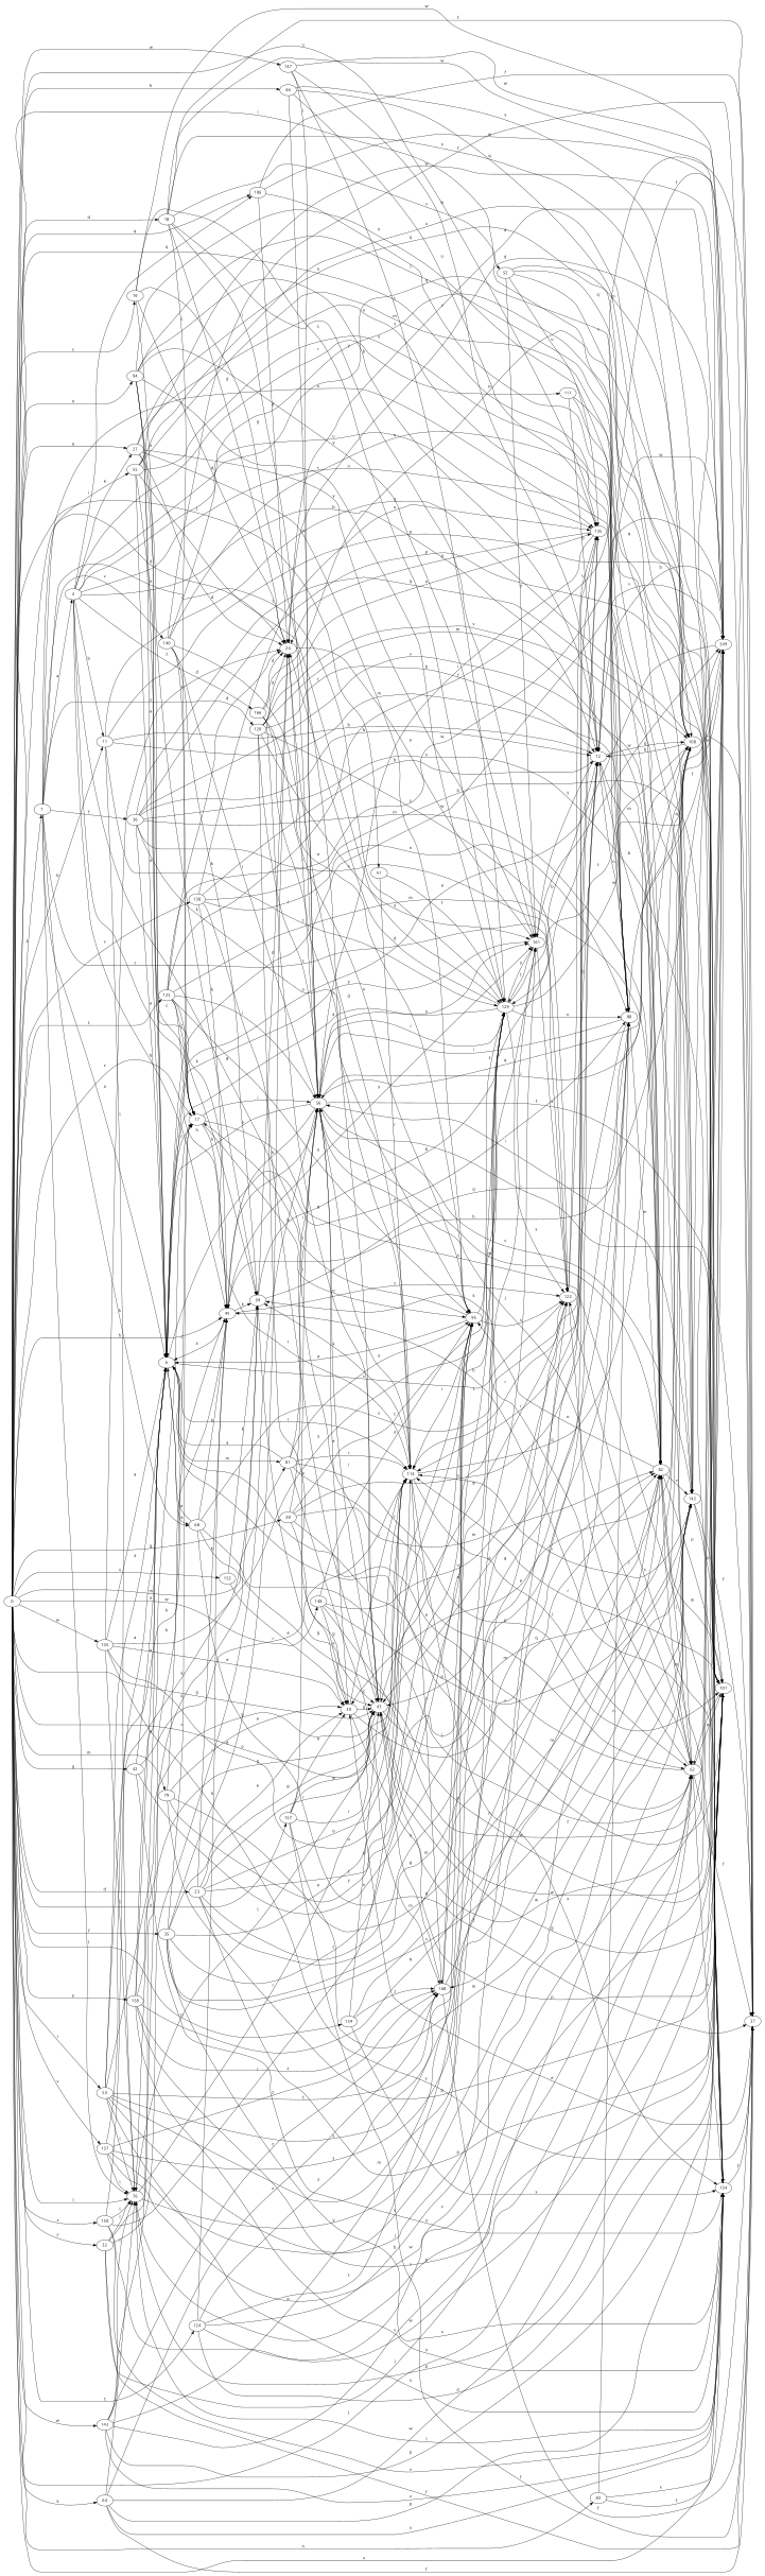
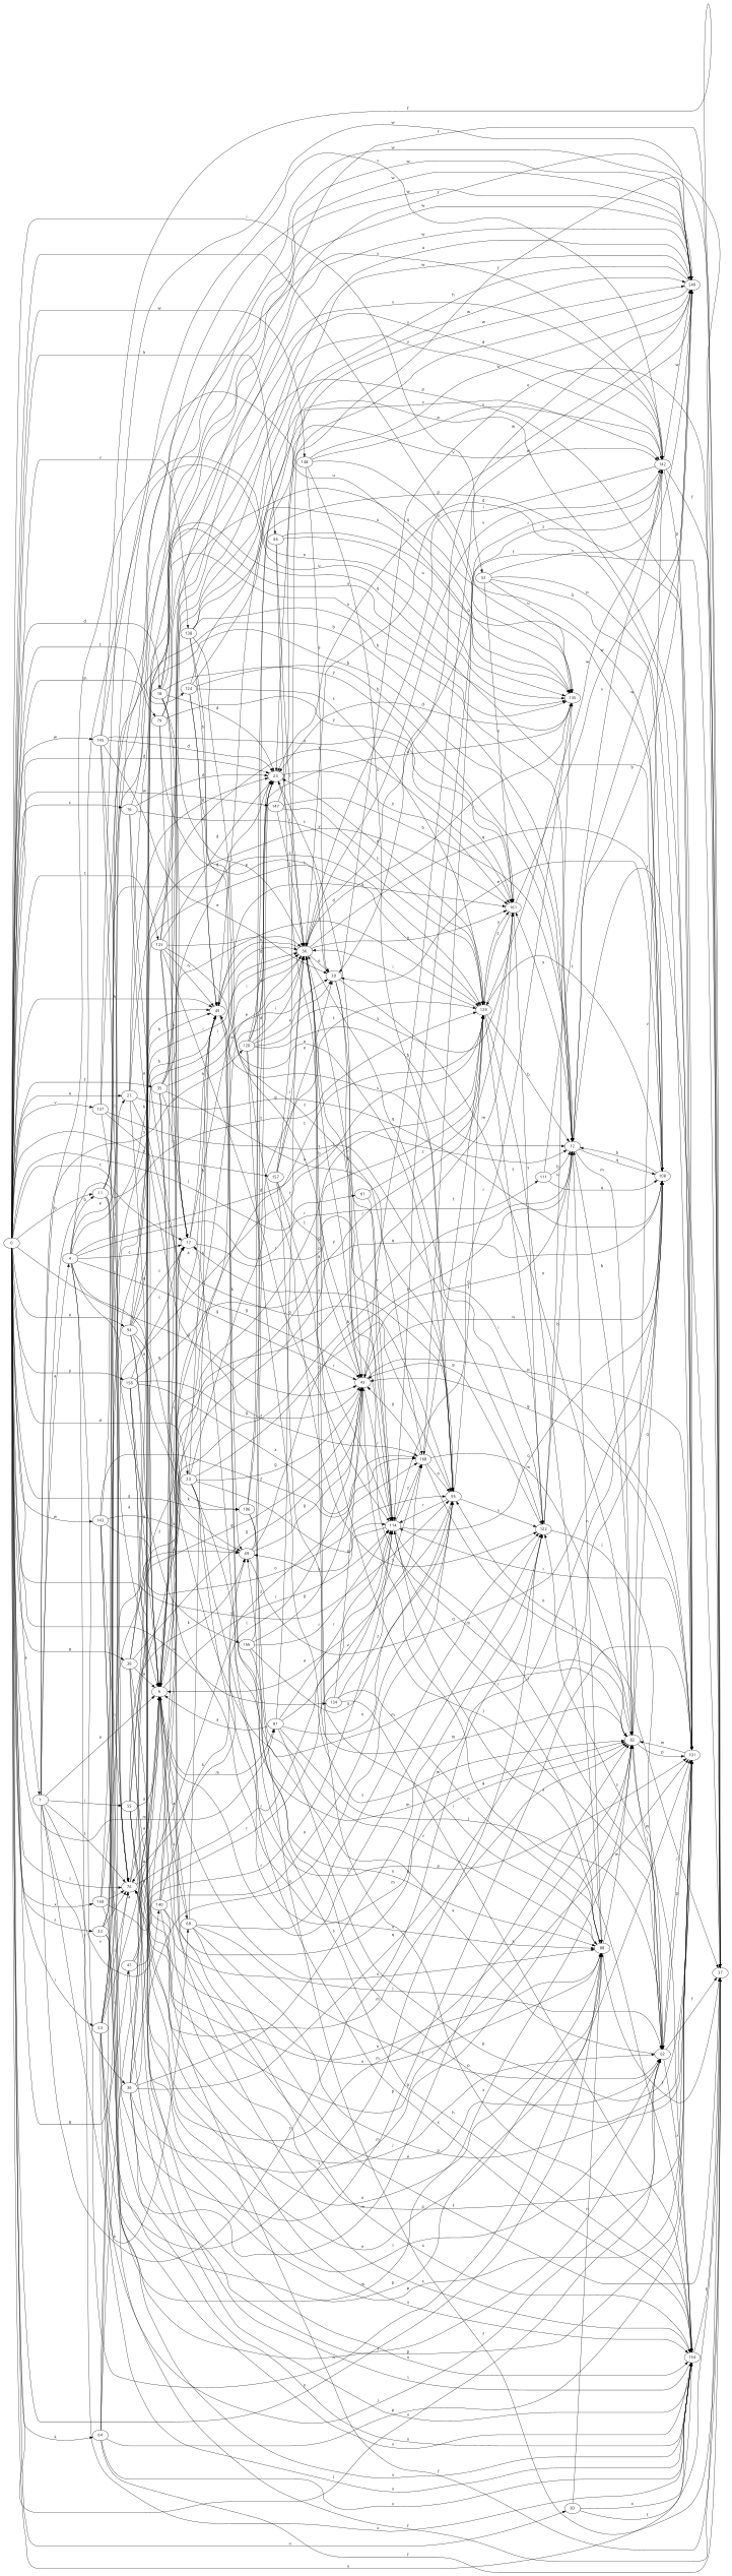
  strict digraph {
    fontname=Ubuntu
    rankdir=LR
    node [fontname=Ubuntu]
    edge [fontname=Ubuntu]
    0
    1
    11
    16
    17
    18
    23
    24
    27
    32
    35
    38
    42
    43
    46
    49
    52
    53
    61
    62
    64
    76
    79
    81
    83
    88
    94
    95
    106
    124
    125
    134
    135
    137
    138
    143
    145
    147
    148
    150
-   152
    154
    157
    158
    4
    6
    36
    55
    68
    120
    122
    129
    140
    12
    101
    82
    108
    n58 [label=549]
    56
    161
    37
    142
    114
    30
    69
    168
    111
    166
    0 -> 1 [label=a]
    0 -> 11 [label=b]
    0 -> 16 [label=c]
    0 -> 17 [label=c]
    0 -> 18 [label=d]
    0 -> 23 [label=d]
    0 -> 24 [label=d]
    0 -> 27 [label=e]
    0 -> 32 [label=f]
    0 -> 35 [label=f]
    0 -> 38 [label=g]
    0 -> 42 [label=g]
    0 -> 43 [label=g]
    0 -> 46 [label=h]
    0 -> 49 [label=h]
    0 -> 52 [label=i]
    0 -> 53 [label=i]
    0 -> 61 [label=j]
    0 -> 62 [label=j]
    0 -> 64 [label=k]
    0 -> 76 [label=l]
    0 -> 79 [label=m]
    0 -> 81 [label=m]
    0 -> 83 [label=n]
    0 -> 88 [label=n]
    0 -> 94 [label=o]
    0 -> 95 [label=o]
    0 -> 106 [label=q]
    0 -> 124 [label=t]
    0 -> 125 [label=t]
    0 -> 134 [label=u]
    0 -> 135 [label=u]
    0 -> 137 [label=v]
    0 -> 138 [label=v]
    0 -> 143 [label=w]
    0 -> 145 [label=w]
    0 -> 147 [label=w]
    0 -> 148 [label=w]
    0 -> 150 [label=x]
-   0 -> 152 [label=x]
    0 -> 154 [label=x]
    0 -> 157 [label=y]
    0 -> 158 [label=y]
    1 -> 76 [label=l]
    1 -> 135 [label=u]
    1 -> 4 [label=a]
    1 -> 6 [label=a]
    1 -> 36 [label=f]
    1 -> 55 [label=i]
    1 -> 68 [label=k]
    1 -> 120 [label=s]
    1 -> 122 [label=s]
    1 -> 129 [label=t]
    1 -> 140 [label=v]
    11 -> 76 [label=l]
    11 -> 129 [label=t]
    11 -> 12 [label=b]
    11 -> 101 [label=p]
    11 -> 82 [label=m]
    11 -> 108 [label=q]
    16 -> 24 [label=d]
    16 -> 43 [label=g]
    16 -> 6 [label=a]
    16 -> 129 [label=t]
    16 -> n58 [label=w]
    17 -> 49 [label=h]
    17 -> 95 [label=o]
    17 -> 154 [label=x]
    17 -> 56 [label=i]
    18 -> 17 [label=c]
    18 -> 24 [label=d]
    18 -> 154 [label=x]
    18 -> n58 [label=w]
    18 -> 56 [label=i]
    18 -> 161 [label=y]
    18 -> 37 [label=f]
    18 -> 142 [label=v]
    23 -> 43 [label=g]
    23 -> 49 [label=h]
    23 -> 88 [label=n]
    23 -> 95 [label=o]
    23 -> 129 [label=t]
    23 -> 101 [label=p]
    23 -> 82 [label=m]
    23 -> 114 [label=r]
    24 -> 56 [label=i]
    24 -> 161 [label=y]
    27 -> 24 [label=d]
    27 -> 95 [label=o]
    27 -> 135 [label=u]
    27 -> 6 [label=a]
    27 -> 108 [label=q]
    27 -> 161 [label=y]
    32 -> 49 [label=h]
    32 -> 62 [label=j]
    32 -> 76 [label=l]
    32 -> 56 [label=i]
    32 -> 37 [label=f]
    35 -> 17 [label=c]
    35 -> 24 [label=d]
    35 -> 95 [label=o]
    35 -> 154 [label=x]
    35 -> 129 [label=t]
    35 -> 82 [label=m]
    35 -> 142 [label=v]
    35 -> 30 [label=e]
    38 -> 43 [label=g]
    38 -> 62 [label=j]
    38 -> 88 [label=n]
-   137 -> 6 [label=a]
+   38 -> 6 [label=a]
    38 -> 129 [label=t]
    38 -> 82 [label=m]
    38 -> 56 [label=i]
    42 -> 135 [label=u]
    42 -> 154 [label=x]
    42 -> 6 [label=a]
    42 -> 114 [label=r]
    43 -> 76 [label=l]
    43 -> 101 [label=p]
    43 -> 108 [label=q]
    43 -> n58 [label=w]
    43 -> 56 [label=i]
    43 -> 114 [label=r]
    46 -> 135 [label=u]
    46 -> 154 [label=x]
    46 -> 108 [label=q]
    46 -> 56 [label=i]
    49 -> 6 [label=a]
    49 -> 122 [label=s]
    49 -> 56 [label=i]
    49 -> 161 [label=y]
    49 -> 69 [label=k]
    52 -> 135 [label=u]
    52 -> 101 [label=p]
    52 -> 108 [label=q]
    52 -> 161 [label=y]
    52 -> 142 [label=v]
    53 -> 43 [label=g]
    53 -> 49 [label=h]
    53 -> 62 [label=j]
    53 -> 76 [label=l]
    53 -> 154 [label=x]
    53 -> 6 [label=a]
    53 -> 122 [label=s]
    53 -> 129 [label=t]
    53 -> 82 [label=m]
    61 -> 129 [label=t]
    61 -> 114 [label=r]
    62 -> 76 [label=l]
    62 -> 154 [label=x]
    62 -> 6 [label=a]
    62 -> 101 [label=p]
    62 -> 82 [label=m]
    62 -> 37 [label=f]
    62 -> 69 [label=k]
    64 -> 76 [label=l]
    64 -> 154 [label=x]
    64 -> 101 [label=p]
    64 -> n58 [label=w]
    64 -> 37 [label=f]
    64 -> 168 [label=z]
    76 -> 6 [label=a]
    76 -> 101 [label=p]
    76 -> 161 [label=y]
    76 -> 114 [label=r]
    79 -> 17 [label=c]
    79 -> 101 [label=p]
    79 -> 108 [label=q]
    79 -> 161 [label=y]
    79 -> 30 [label=e]
    81 -> 62 [label=j]
    81 -> 95 [label=o]
    81 -> 6 [label=a]
    81 -> 101 [label=p]
    81 -> 56 [label=i]
    81 -> 114 [label=r]
    81 -> 168 [label=z]
    83 -> 88 [label=n]
    83 -> 154 [label=x]
    83 -> 37 [label=f]
    88 -> 43 [label=g]
    88 -> 82 [label=m]
    88 -> 56 [label=i]
    88 -> 37 [label=f]
    88 -> 114 [label=r]
    94 -> 17 [label=c]
    94 -> 62 [label=j]
    94 -> 88 [label=n]
    94 -> 6 [label=a]
    94 -> 129 [label=t]
    94 -> 12 [label=b]
    94 -> 161 [label=y]
    94 -> 69 [label=k]
    95 -> 17 [label=c]
    95 -> 6 [label=a]
    95 -> 122 [label=s]
    95 -> 129 [label=t]
    95 -> 114 [label=r]
    106 -> 24 [label=d]
    106 -> 88 [label=v]
    106 -> n58 [label=w]
    106 -> 37 [label=f]
    124 -> 49 [label=h]
    124 -> 129 [label=t]
    124 -> 12 [label=b]
    124 -> 101 [label=p]
    124 -> 142 [label=v]
    124 -> 168 [label=z]
    125 -> 17 [label=c]
    125 -> 24 [label=d]
    125 -> 49 [label=h]
    125 -> 95 [label=o]
    125 -> 82 [label=m]
    125 -> n58 [label=w]
    125 -> 56 [label=i]
    125 -> 37 [label=f]
    125 -> 114 [label=r]
    134 -> 43 [label=g]
    134 -> 88 [label=n]
    134 -> 154 [label=x]
    134 -> 168 [label=z]
    135 -> 24 [label=d]
    135 -> 56 [label=i]
    135 -> 114 [label=r]
    137 -> 76 [label=l]
    137 -> 122 [label=s]
    137 -> n58 [label=w]
    137 -> 142 [label=v]
    137 -> 168 [label=z]
    138 -> 43 [label=g]
    138 -> 49 [label=h]
    138 -> 88 [label=n]
    138 -> 135 [label=u]
    138 -> 12 [label=b]
    138 -> 101 [label=p]
    143 -> 76 [label=l]
    143 -> 95 [label=o]
    143 -> 154 [label=x]
    143 -> 101 [label=p]
    143 -> 142 [label=v]
    143 -> 69 [label=k]
    143 -> 168 [label=z]
    145 -> 24 [label=d]
    145 -> 76 [label=l]
    145 -> 135 [label=u]
    145 -> 6 [label=a]
    145 -> 161 [label=y]
    145 -> 37 [label=f]
    145 -> 30 [label=e]
    147 -> 129 [label=t]
    147 -> 12 [label=b]
    147 -> n58 [label=w]
    147 -> 56 [label=i]
    148 -> 95 [label=o]
    148 -> 135 [label=u]
    148 -> n58 [label=w]
    148 -> 142 [label=v]
    148 -> 30 [label=e]
    150 -> 76 [label=l]
    150 -> 154 [label=x]
    150 -> n58 [label=w]
    150 -> 114 [label=r]
    150 -> 69 [label=k]
-   152 -> 30 [label=e]
-   152 -> 69 [label=k]
    154 -> 49 [label=h]
    154 -> 76 [label=l]
    154 -> 122 [label=s]
    154 -> 37 [label=f]
    157 -> 43 [label=g]
    157 -> 82 [label=m]
    157 -> 56 [label=i]
    157 -> 37 [label=f]
    157 -> 114 [label=r]
    157 -> 30 [label=e]
    158 -> 17 [label=c]
    158 -> 43 [label=g]
    158 -> 154 [label=x]
    158 -> 6 [label=a]
    158 -> 101 [label=p]
    158 -> 108 [label=q]
    158 -> 168 [label=z]
    4 -> 11 [label=b]
    4 -> 17 [label=c]
    4 -> 27 [label=e]
    4 -> 43 [label=g]
    4 -> 49 [label=h]
    4 -> 88 [label=n]
    4 -> 106 [label=q]
    4 -> 135 [label=u]
    4 -> 154 [label=x]
    4 -> 12 [label=b]
    4 -> 111 [label=r]
    4 -> 166 [label=z]
    6 -> 17 [label=c]
    6 -> 81 [label=m]
    6 -> 88 [label=n]
    6 -> 68 [label=k]
    6 -> 122 [label=s]
    6 -> 101 [label=p]
    6 -> n58 [label=w]
    6 -> 161 [label=y]
    6 -> 114 [label=r]
    36 -> 95 [label=o]
    36 -> 154 [label=x]
    36 -> 6 [label=a]
    36 -> 122 [label=s]
    36 -> 12 [label=b]
    36 -> 101 [label=p]
    36 -> 82 [label=m]
    36 -> 108 [label=q]
    36 -> 142 [label=v]
    55 -> 88 [label=n]
    55 -> 154 [label=x]
    55 -> 6 [label=a]
    55 -> 129 [label=t]
    55 -> 82 [label=m]
    55 -> n58 [label=w]
    55 -> 69 [label=k]
    68 -> 49 [label=h]
    68 -> 62 [label=j]
    68 -> 6 [label=a]
    68 -> 122 [label=s]
    68 -> 101 [label=p]
    68 -> 37 [label=f]
    120 -> 24 [label=d]
    120 -> 135 [label=u]
    120 -> 122 [label=s]
    120 -> 12 [label=b]
    120 -> 82 [label=m]
    120 -> 56 [label=i]
    120 -> 161 [label=y]
    120 -> 142 [label=v]
    120 -> 30 [label=e]
    122 -> 43 [label=g]
    122 -> 62 [label=j]
    122 -> 135 [label=u]
    122 -> 12 [label=b]
    129 -> 24 [label=d]
    129 -> 88 [label=n]
    129 -> 6 [label=a]
    129 -> 122 [label=s]
    129 -> 12 [label=b]
    129 -> n58 [label=w]
    129 -> 56 [label=i]
    129 -> 161 [label=y]
    140 -> 17 [label=c]
    140 -> 88 [label=n]
    140 -> 95 [label=o]
    140 -> 108 [label=q]
    140 -> 56 [label=i]
    140 -> 37 [label=f]
    140 -> 69 [label=k]
    12 -> 43 [label=g]
    12 -> 88 [label=n]
    12 -> 82 [label=m]
    12 -> 108 [label=q]
    12 -> n58 [label=w]
    12 -> 161 [label=y]
    12 -> 37 [label=f]
    101 -> 24 [label=d]
    101 -> 43 [label=g]
    101 -> 62 [label=j]
    101 -> 82 [label=m]
    101 -> 56 [label=i]
    101 -> 114 [label=r]
    82 -> 62 [label=j]
    82 -> 95 [label=o]
    82 -> 12 [label=b]
    82 -> 101 [label=p]
    82 -> 108 [label=q]
    82 -> 142 [label=v]
    108 -> 129 [label=t]
    108 -> 12 [label=b]
    108 -> 30 [label=e]
    n58 -> 24 [label=d]
    n58 -> 49 [label=h]
    n58 -> 6 [label=a]
    n58 -> 12 [label=b]
    n58 -> 56 [label=i]
    56 -> 49 [label=h]
    56 -> 62 [label=j]
    56 -> 6 [label=a]
    56 -> 82 [label=m]
    56 -> 108 [label=q]
    56 -> 161 [label=y]
    56 -> 37 [label=f]
    56 -> 142 [label=v]
    56 -> 114 [label=r]
    56 -> 30 [label=e]
    161 -> 122 [label=s]
    161 -> 129 [label=t]
    161 -> n58 [label=w]
    37 -> 30 [label=e]
    142 -> 101 [label=p]
    142 -> n58 [label=w]
    142 -> 56 [label=i]
    142 -> 37 [label=f]
    142 -> 114 [label=r]
    142 -> 168 [label=z]
    114 -> 24 [label=d]
    114 -> 62 [label=j]
    114 -> 154 [label=x]
    114 -> 108 [label=q]
    114 -> 69 [label=k]
    114 -> 168 [label=z]
    30 -> 43 [label=g]
    30 -> 82 [label=m]
    30 -> n58 [label=w]
    30 -> 114 [label=r]
    69 -> 24 [label=d]
    69 -> 43 [label=g]
    69 -> 12 [label=b]
    69 -> 108 [label=q]
    168 -> 43 [label=g]
    168 -> 95 [label=o]
    168 -> 129 [label=t]
    168 -> 82 [label=m]
    168 -> 37 [label=f]
    111 -> 12 [label=b]
    111 -> 108 [label=q]
    111 -> 142 [label=v]
    166 -> 24 [label=d]
    166 -> 43 [label=g]
    166 -> 95 [label=o]
    166 -> 101 [label=p]
    166 -> 114 [label=r]
  }
